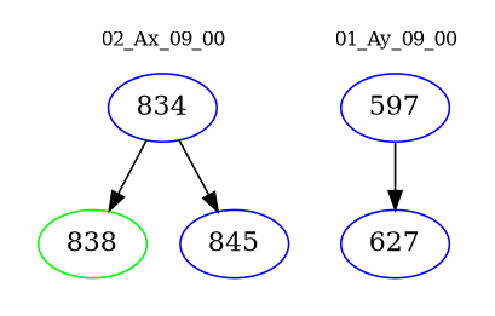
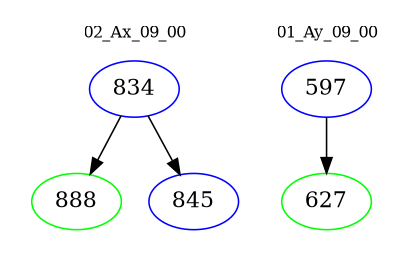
  digraph {
    node [color=blue]
    edge [color=black]
    n1 [label=834]
-   n2 [color=green label=838]
+   n2 [color=green label=888]
    n3 [label=845]
    n4 [label=597]
-   n5 [label=627]
+   n5 [color=green label=627]
    subgraph cluster_1 {
      color=white
      fontsize=10
      label="02_Ax_09_00"
      n1
      n2
      n3
    }
    subgraph cluster_2 {
      color=white
      fontsize=10
      label="01_Ay_09_00"
      n4
      n5
    }
    n1 -> n2
    n1 -> n3
    n4 -> n5
  }
